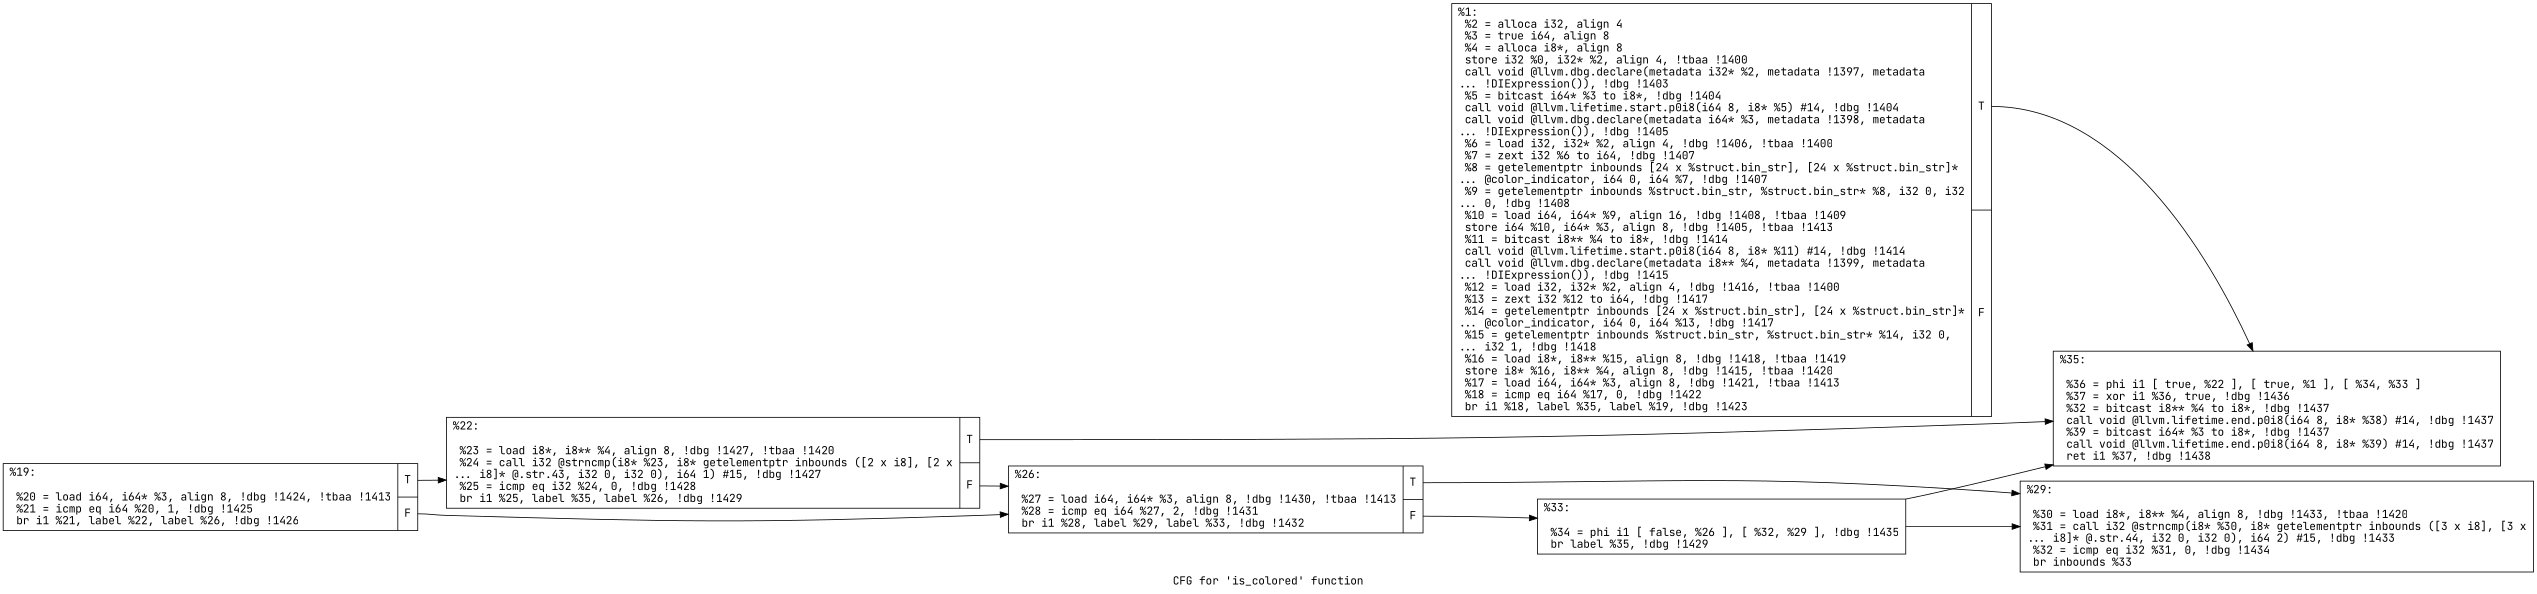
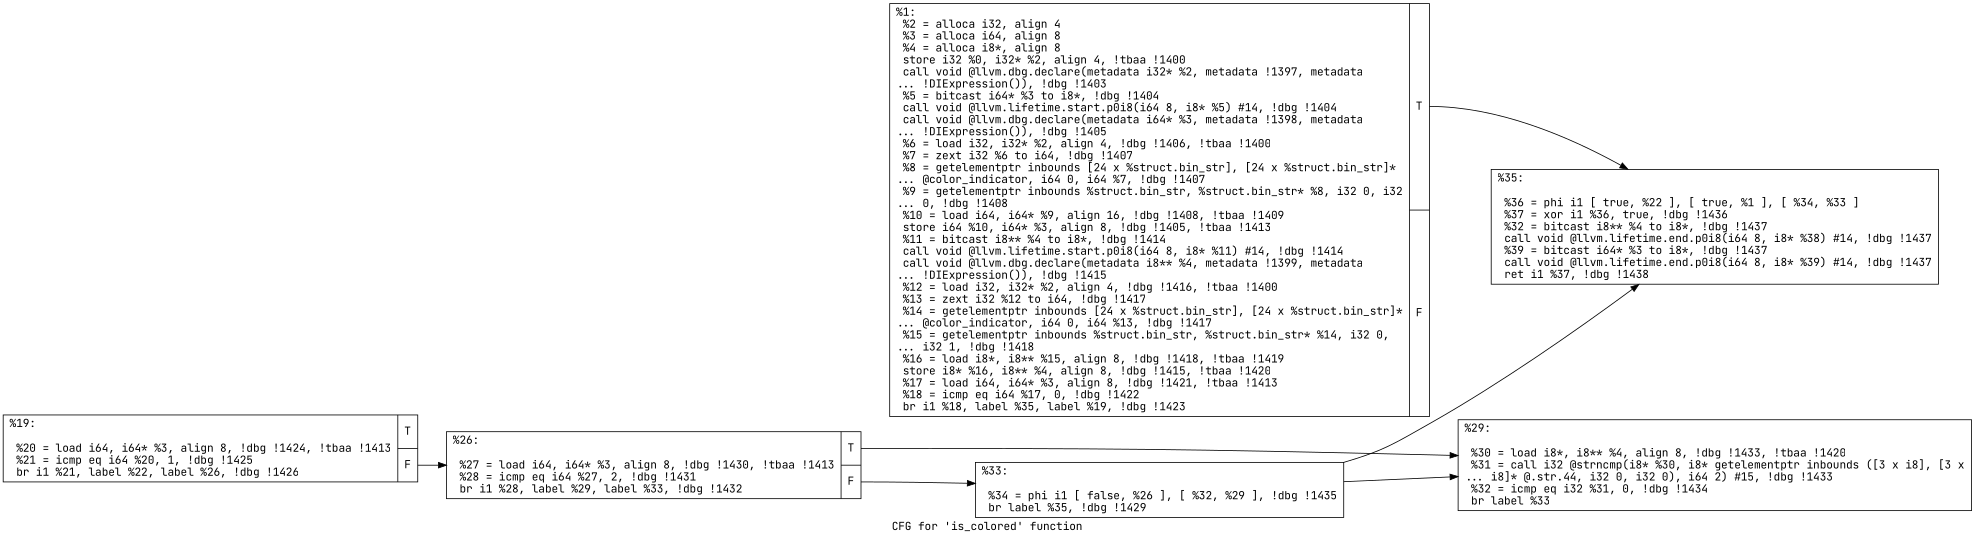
  digraph {
    fontname="JetBrains Mono"
    label="CFG for 'is_colored' function"
    rankdir=LR
    node [fontname="JetBrains Mono" shape=record]
    edge [fontname="JetBrains Mono" tailport=s0]
-   n1 [label="{%1:\l  %2 = alloca i32, align 4\l  %3 = true i64, align 8\l  %4 = alloca i8*, align 8\l  store i32 %0, i32* %2, align 4, !tbaa !1400\l  call void @llvm.dbg.declare(metadata i32* %2, metadata !1397, metadata\l... !DIExpression()), !dbg !1403\l  %5 = bitcast i64* %3 to i8*, !dbg !1404\l  call void @llvm.lifetime.start.p0i8(i64 8, i8* %5) #14, !dbg !1404\l  call void @llvm.dbg.declare(metadata i64* %3, metadata !1398, metadata\l... !DIExpression()), !dbg !1405\l  %6 = load i32, i32* %2, align 4, !dbg !1406, !tbaa !1400\l  %7 = zext i32 %6 to i64, !dbg !1407\l  %8 = getelementptr inbounds [24 x %struct.bin_str], [24 x %struct.bin_str]*\l... @color_indicator, i64 0, i64 %7, !dbg !1407\l  %9 = getelementptr inbounds %struct.bin_str, %struct.bin_str* %8, i32 0, i32\l... 0, !dbg !1408\l  %10 = load i64, i64* %9, align 16, !dbg !1408, !tbaa !1409\l  store i64 %10, i64* %3, align 8, !dbg !1405, !tbaa !1413\l  %11 = bitcast i8** %4 to i8*, !dbg !1414\l  call void @llvm.lifetime.start.p0i8(i64 8, i8* %11) #14, !dbg !1414\l  call void @llvm.dbg.declare(metadata i8** %4, metadata !1399, metadata\l... !DIExpression()), !dbg !1415\l  %12 = load i32, i32* %2, align 4, !dbg !1416, !tbaa !1400\l  %13 = zext i32 %12 to i64, !dbg !1417\l  %14 = getelementptr inbounds [24 x %struct.bin_str], [24 x %struct.bin_str]*\l... @color_indicator, i64 0, i64 %13, !dbg !1417\l  %15 = getelementptr inbounds %struct.bin_str, %struct.bin_str* %14, i32 0,\l... i32 1, !dbg !1418\l  %16 = load i8*, i8** %15, align 8, !dbg !1418, !tbaa !1419\l  store i8* %16, i8** %4, align 8, !dbg !1415, !tbaa !1420\l  %17 = load i64, i64* %3, align 8, !dbg !1421, !tbaa !1413\l  %18 = icmp eq i64 %17, 0, !dbg !1422\l  br i1 %18, label %35, label %19, !dbg !1423\l|{<s0>T|<s1>F}}"]
+   n1 [label="{%1:\l  %2 = alloca i32, align 4\l  %3 = alloca i64, align 8\l  %4 = alloca i8*, align 8\l  store i32 %0, i32* %2, align 4, !tbaa !1400\l  call void @llvm.dbg.declare(metadata i32* %2, metadata !1397, metadata\l... !DIExpression()), !dbg !1403\l  %5 = bitcast i64* %3 to i8*, !dbg !1404\l  call void @llvm.lifetime.start.p0i8(i64 8, i8* %5) #14, !dbg !1404\l  call void @llvm.dbg.declare(metadata i64* %3, metadata !1398, metadata\l... !DIExpression()), !dbg !1405\l  %6 = load i32, i32* %2, align 4, !dbg !1406, !tbaa !1400\l  %7 = zext i32 %6 to i64, !dbg !1407\l  %8 = getelementptr inbounds [24 x %struct.bin_str], [24 x %struct.bin_str]*\l... @color_indicator, i64 0, i64 %7, !dbg !1407\l  %9 = getelementptr inbounds %struct.bin_str, %struct.bin_str* %8, i32 0, i32\l... 0, !dbg !1408\l  %10 = load i64, i64* %9, align 16, !dbg !1408, !tbaa !1409\l  store i64 %10, i64* %3, align 8, !dbg !1405, !tbaa !1413\l  %11 = bitcast i8** %4 to i8*, !dbg !1414\l  call void @llvm.lifetime.start.p0i8(i64 8, i8* %11) #14, !dbg !1414\l  call void @llvm.dbg.declare(metadata i8** %4, metadata !1399, metadata\l... !DIExpression()), !dbg !1415\l  %12 = load i32, i32* %2, align 4, !dbg !1416, !tbaa !1400\l  %13 = zext i32 %12 to i64, !dbg !1417\l  %14 = getelementptr inbounds [24 x %struct.bin_str], [24 x %struct.bin_str]*\l... @color_indicator, i64 0, i64 %13, !dbg !1417\l  %15 = getelementptr inbounds %struct.bin_str, %struct.bin_str* %14, i32 0,\l... i32 1, !dbg !1418\l  %16 = load i8*, i8** %15, align 8, !dbg !1418, !tbaa !1419\l  store i8* %16, i8** %4, align 8, !dbg !1415, !tbaa !1420\l  %17 = load i64, i64* %3, align 8, !dbg !1421, !tbaa !1413\l  %18 = icmp eq i64 %17, 0, !dbg !1422\l  br i1 %18, label %35, label %19, !dbg !1423\l|{<s0>T|<s1>F}}"]
    n2 [label="{%35:\l\l  %36 = phi i1 [ true, %22 ], [ true, %1 ], [ %34, %33 ]\l  %37 = xor i1 %36, true, !dbg !1436\l  %32 = bitcast i8** %4 to i8*, !dbg !1437\l  call void @llvm.lifetime.end.p0i8(i64 8, i8* %38) #14, !dbg !1437\l  %39 = bitcast i64* %3 to i8*, !dbg !1437\l  call void @llvm.lifetime.end.p0i8(i64 8, i8* %39) #14, !dbg !1437\l  ret i1 %37, !dbg !1438\l}"]
    n3 [label="{%19:\l\l  %20 = load i64, i64* %3, align 8, !dbg !1424, !tbaa !1413\l  %21 = icmp eq i64 %20, 1, !dbg !1425\l  br i1 %21, label %22, label %26, !dbg !1426\l|{<s0>T|<s1>F}}"]
-   n4 [label="{%22:\l\l  %23 = load i8*, i8** %4, align 8, !dbg !1427, !tbaa !1420\l  %24 = call i32 @strncmp(i8* %23, i8* getelementptr inbounds ([2 x i8], [2 x\l... i8]* @.str.43, i32 0, i32 0), i64 1) #15, !dbg !1427\l  %25 = icmp eq i32 %24, 0, !dbg !1428\l  br i1 %25, label %35, label %26, !dbg !1429\l|{<s0>T|<s1>F}}"]
    n5 [label="{%26:\l\l  %27 = load i64, i64* %3, align 8, !dbg !1430, !tbaa !1413\l  %28 = icmp eq i64 %27, 2, !dbg !1431\l  br i1 %28, label %29, label %33, !dbg !1432\l|{<s0>T|<s1>F}}"]
-   n6 [label="{%29:\l\l  %30 = load i8*, i8** %4, align 8, !dbg !1433, !tbaa !1420\l  %31 = call i32 @strncmp(i8* %30, i8* getelementptr inbounds ([3 x i8], [3 x\l... i8]* @.str.44, i32 0, i32 0), i64 2) #15, !dbg !1433\l  %32 = icmp eq i32 %31, 0, !dbg !1434\l  br inbounds %33\l}"]
+   n6 [label="{%29:\l\l  %30 = load i8*, i8** %4, align 8, !dbg !1433, !tbaa !1420\l  %31 = call i32 @strncmp(i8* %30, i8* getelementptr inbounds ([3 x i8], [3 x\l... i8]* @.str.44, i32 0, i32 0), i64 2) #15, !dbg !1433\l  %32 = icmp eq i32 %31, 0, !dbg !1434\l  br label %33\l}"]
    n7 [label="{%33:\l\l  %34 = phi i1 [ false, %26 ], [ %32, %29 ], !dbg !1435\l  br label %35, !dbg !1429\l}"]
    n1 -> n2
-   n3 -> n4
    n3 -> n5 [tailport=s1]
-   n4 -> n2
-   n4 -> n5 [tailport=s1]
    n5 -> n6
    n5 -> n7 [tailport=s1]
    n7 -> n2
    n7 -> n6
  }
